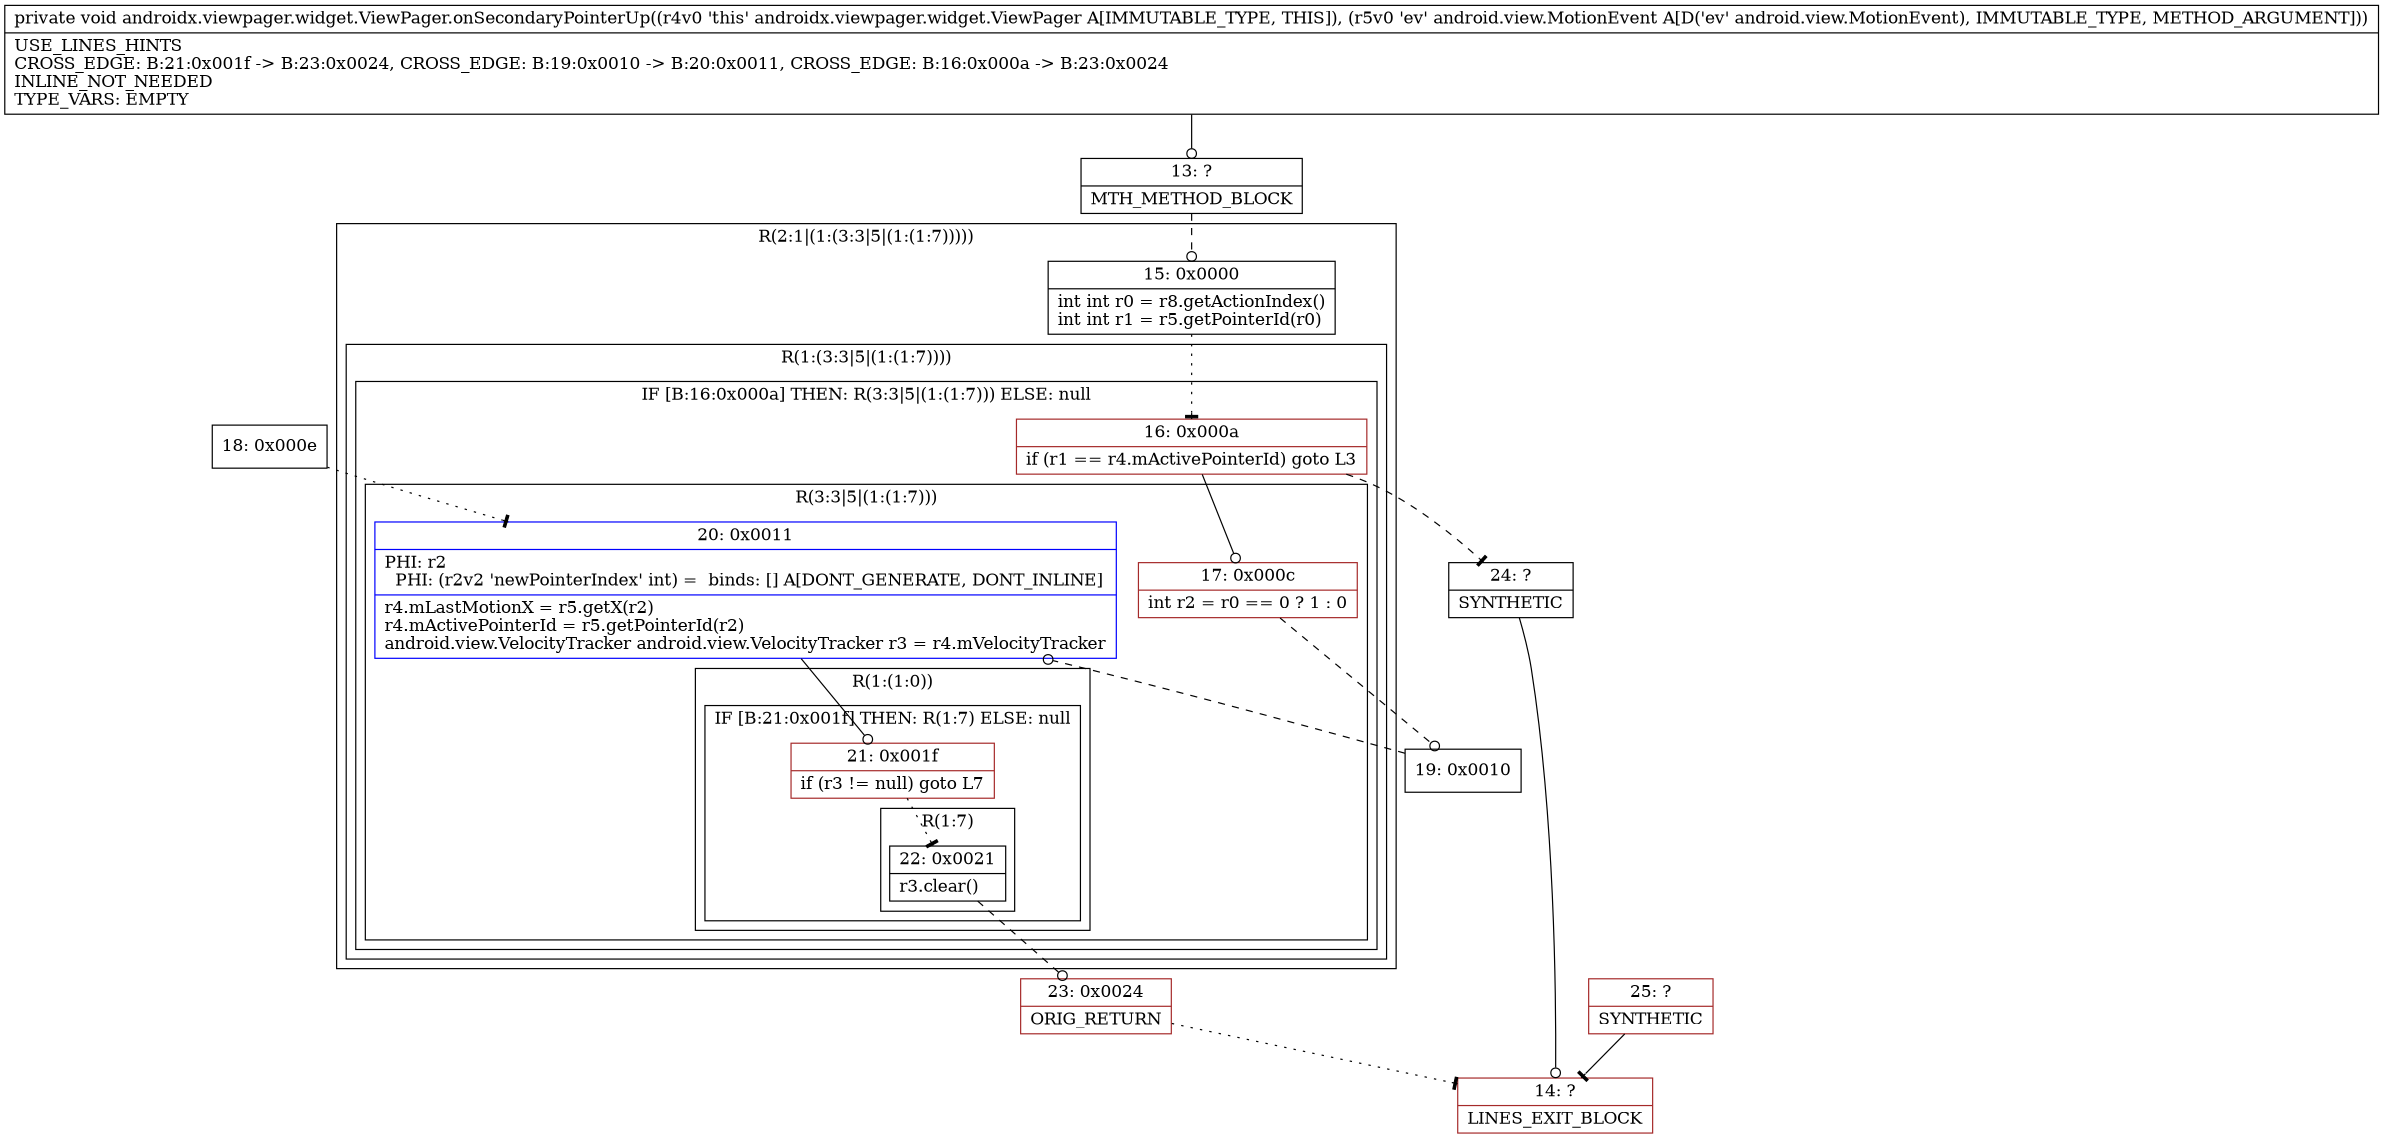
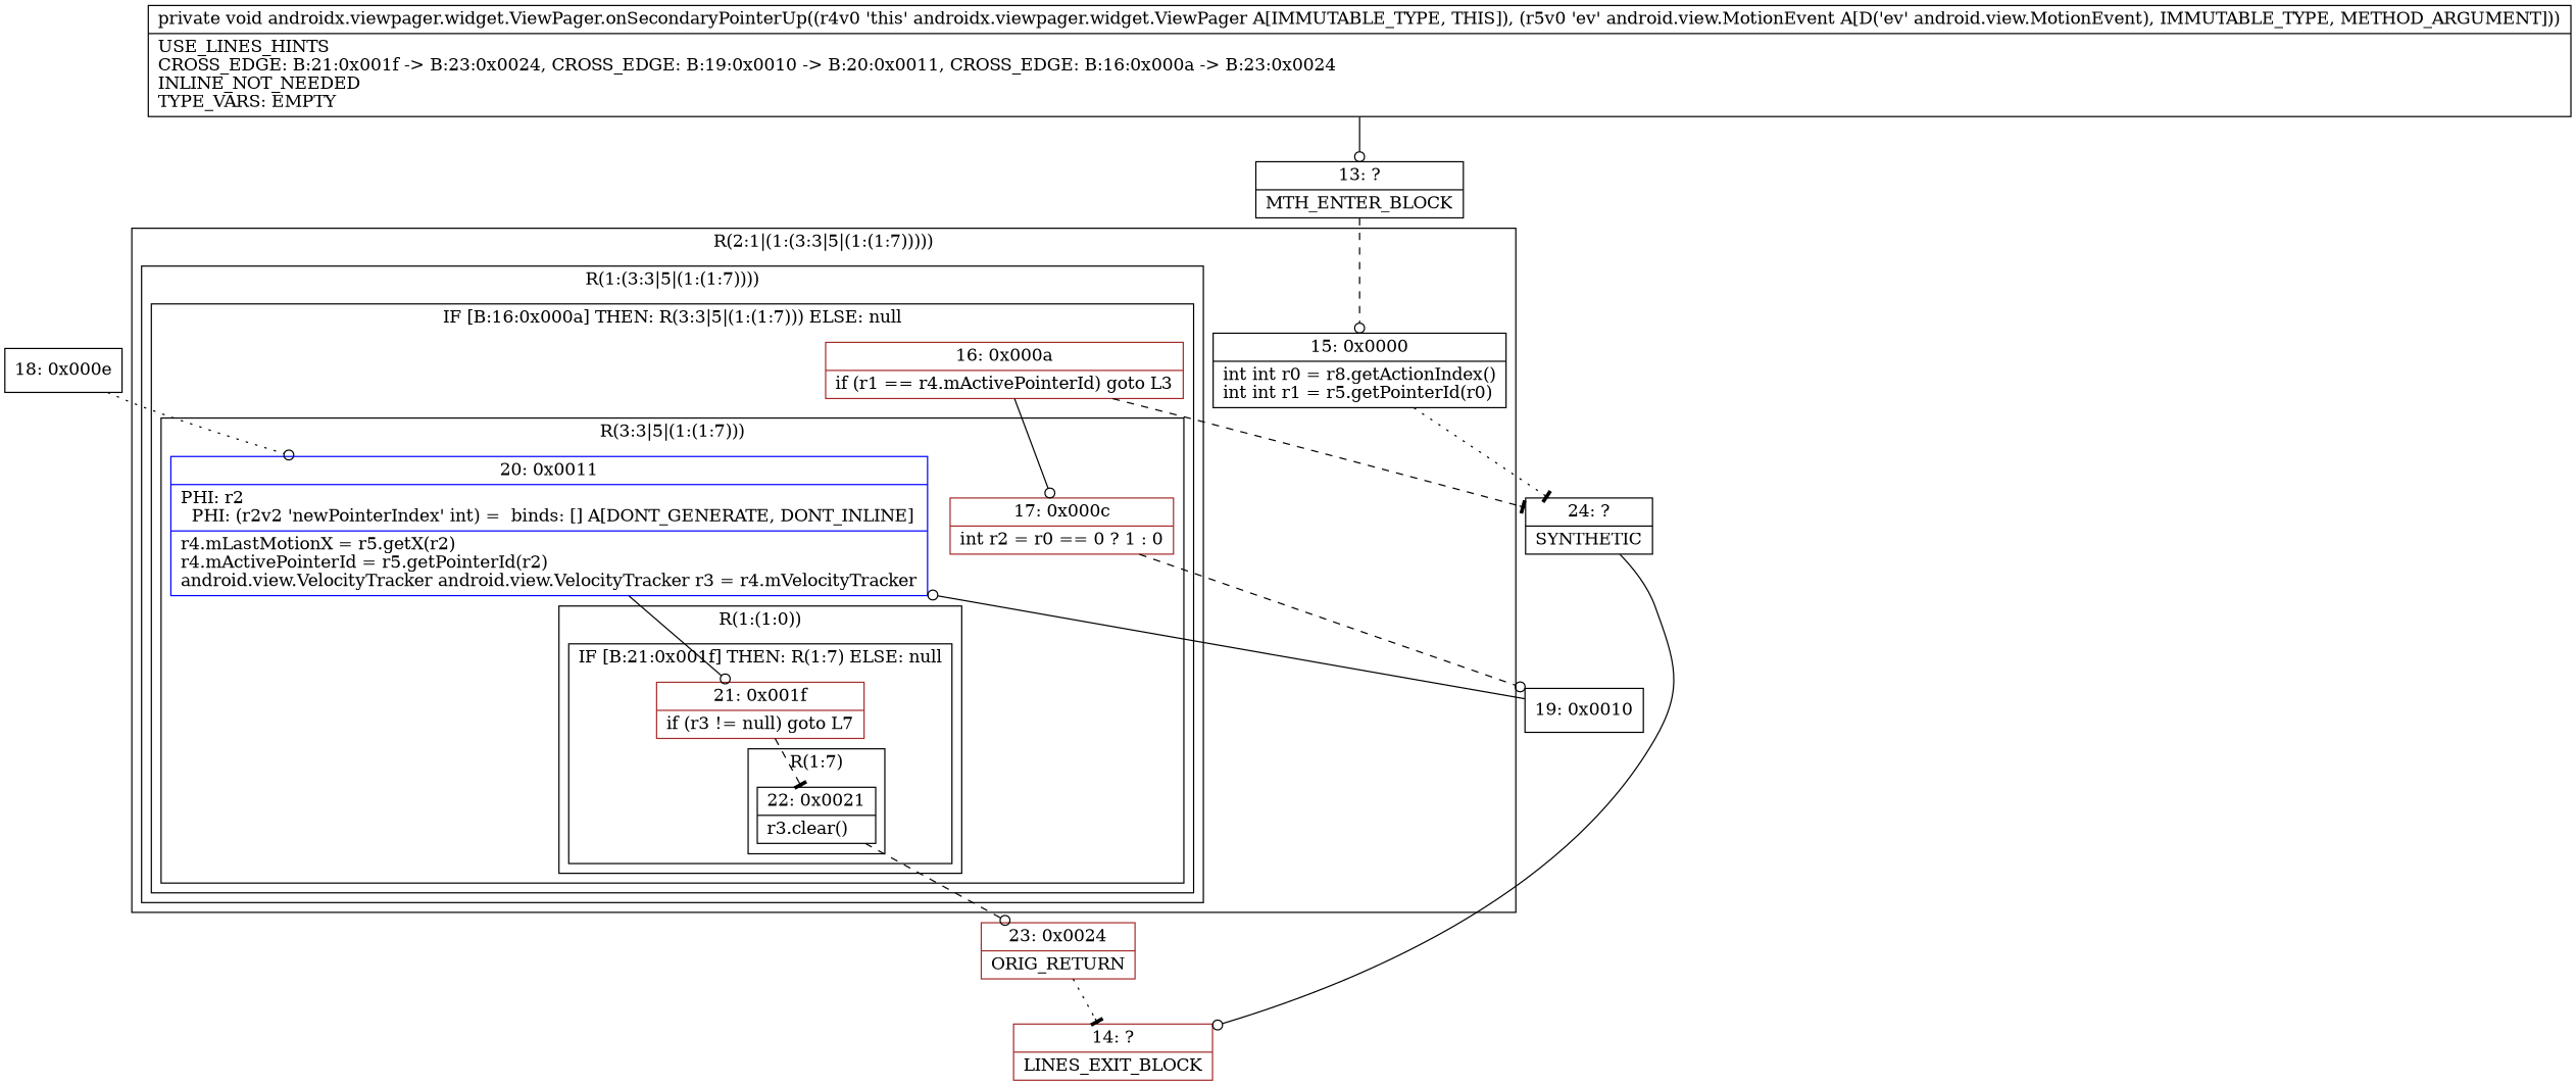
  digraph {
    node [color=black shape=record]
    edge [arrowhead=odot style=solid]
    n1 [label="{22\:\ 0x0021|r3.clear()\l}"]
    n2 [color=brown label="{21\:\ 0x001f|if (r3 != null) goto L7\l}"]
    n3 [color=brown label="{17\:\ 0x000c|int r2 = r0 == 0 ? 1 : 0\l}"]
    n4 [color=blue label="{20\:\ 0x0011|PHI: r2 \l  PHI: (r2v2 'newPointerIndex' int) =  binds: [] A[DONT_GENERATE, DONT_INLINE]\l|r4.mLastMotionX = r5.getX(r2)\lr4.mActivePointerId = r5.getPointerId(r2)\landroid.view.VelocityTracker android.view.VelocityTracker r3 = r4.mVelocityTracker\l}"]
    n5 [color=brown label="{16\:\ 0x000a|if (r1 == r4.mActivePointerId) goto L3\l}"]
    n6 [label="{15\:\ 0x0000|int int r0 = r8.getActionIndex()\lint int r1 = r5.getPointerId(r0)\l}"]
    n7 [color=brown label="{23\:\ 0x0024|ORIG_RETURN\l}"]
    n8 [label="{19\:\ 0x0010}"]
    n9 [label="{24\:\ ?|SYNTHETIC\l}"]
    n10 [color=brown label="{14\:\ ?|LINES_EXIT_BLOCK\l}"]
    n11 [label="{18\:\ 0x000e}"]
-   n12 [color=brown label="{25\:\ ?|SYNTHETIC\l}"]
-   n13 [label="{13\:\ ?|MTH_METHOD_BLOCK\l}"]
+   n13 [label="{13\:\ ?|MTH_ENTER_BLOCK\l}"]
    n14 [label="{private void androidx.viewpager.widget.ViewPager.onSecondaryPointerUp((r4v0 'this' androidx.viewpager.widget.ViewPager A[IMMUTABLE_TYPE, THIS]), (r5v0 'ev' android.view.MotionEvent A[D('ev' android.view.MotionEvent), IMMUTABLE_TYPE, METHOD_ARGUMENT]))  | USE_LINES_HINTS\lCROSS_EDGE: B:21:0x001f \-\> B:23:0x0024, CROSS_EDGE: B:19:0x0010 \-\> B:20:0x0011, CROSS_EDGE: B:16:0x000a \-\> B:23:0x0024\lINLINE_NOT_NEEDED\lTYPE_VARS: EMPTY\l}"]
    subgraph cluster_1 {
      label="R(2:1|(1:(3:3|5|(1:(1:7)))))"
      n6
      subgraph cluster_2 {
        label="R(1:(3:3|5|(1:(1:7))))"
        subgraph cluster_3 {
          label="IF [B:16:0x000a] THEN: R(3:3|5|(1:(1:7))) ELSE: null"
          n5
          subgraph cluster_4 {
            label="R(3:3|5|(1:(1:7)))"
            n3
            n4
            subgraph cluster_5 {
              label="R(1:(1:0))"
              subgraph cluster_6 {
                label="IF [B:21:0x001f] THEN: R(1:7) ELSE: null"
                n2
                subgraph cluster_7 {
                  label="R(1:7)"
                  n1
                }
              }
            }
          }
        }
      }
    }
    n1 -> n7 [style=dashed]
-   n2 -> n1 [arrowhead=tee style=dotted]
+   n2 -> n1 [arrowhead=tee style=dashed]
    n3 -> n8 [style=dashed]
    n4 -> n2
    n5 -> n3
    n5 -> n9 [arrowhead=tee style=dashed]
-   n6 -> n5 [arrowhead=tee style=dotted]
+   n6 -> n9 [arrowhead=tee style=dotted]
    n7 -> n10 [arrowhead=tee style=dotted]
-   n8 -> n4 [style=dashed]
+   n8 -> n4
    n9 -> n10
-   n11 -> n4 [arrowhead=tee style=dotted]
-   n12 -> n10 [arrowhead=tee]
+   n11 -> n4 [style=dotted]
    n13 -> n6 [style=dashed]
    n14 -> n13
  }
